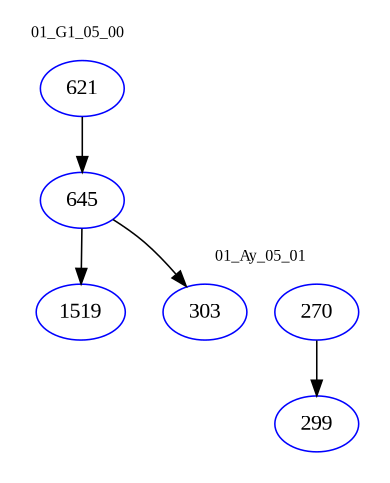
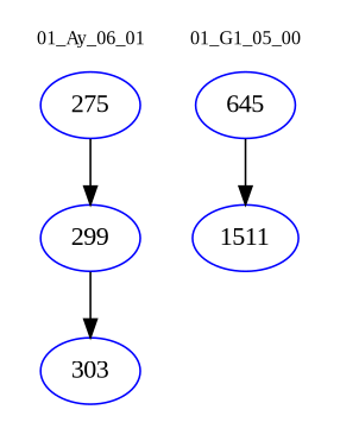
  digraph {
    fontname="Liberation Serif"
    node [color=blue fontname="Liberation Serif"]
    edge [color=black fontname="Liberation Serif"]
    n1 [label=299]
-   n2 [label=270]
+   n2 [label=275]
    n3 [label=303]
-   n4 [label=621]
-   n5 [label=1519]
+   n5 [label=1511]
    n6 [label=645]
    subgraph cluster_1 {
      color=white
      fontsize=10
-     label="01_Ay_05_01"
+     label="01_Ay_06_01"
      n1
      n2
      n3
    }
    subgraph cluster_2 {
      color=white
      fontsize=10
      label="01_G1_05_00"
-     n4
      n5
      n6
    }
-   n6 -> n3
+   n1 -> n3
    n2 -> n1
-   n4 -> n6
    n6 -> n5
  }
